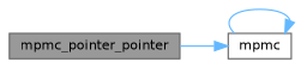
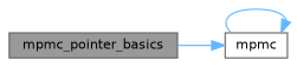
  digraph {
    rankdir=LR
    node [fontname=Helvetica fontsize=10 shape=box style=filled]
    edge [color=steelblue1 fontname=Helvetica fontsize=10 labelfontname=Helvetica labelfontsize=10 style=solid]
-   n1 [color=gray40 fillcolor=grey60 fontcolor=black height=0.2 label=mpmc_pointer_pointer width=0.4]
+   n1 [color=gray40 fillcolor=grey60 fontcolor=black height=0.2 label=mpmc_pointer_basics width=0.4]
    n2 [color=grey40 fillcolor=white height=0.2 label=mpmc width=0.4]
    n1 -> n2
    n2 -> n2
  }
